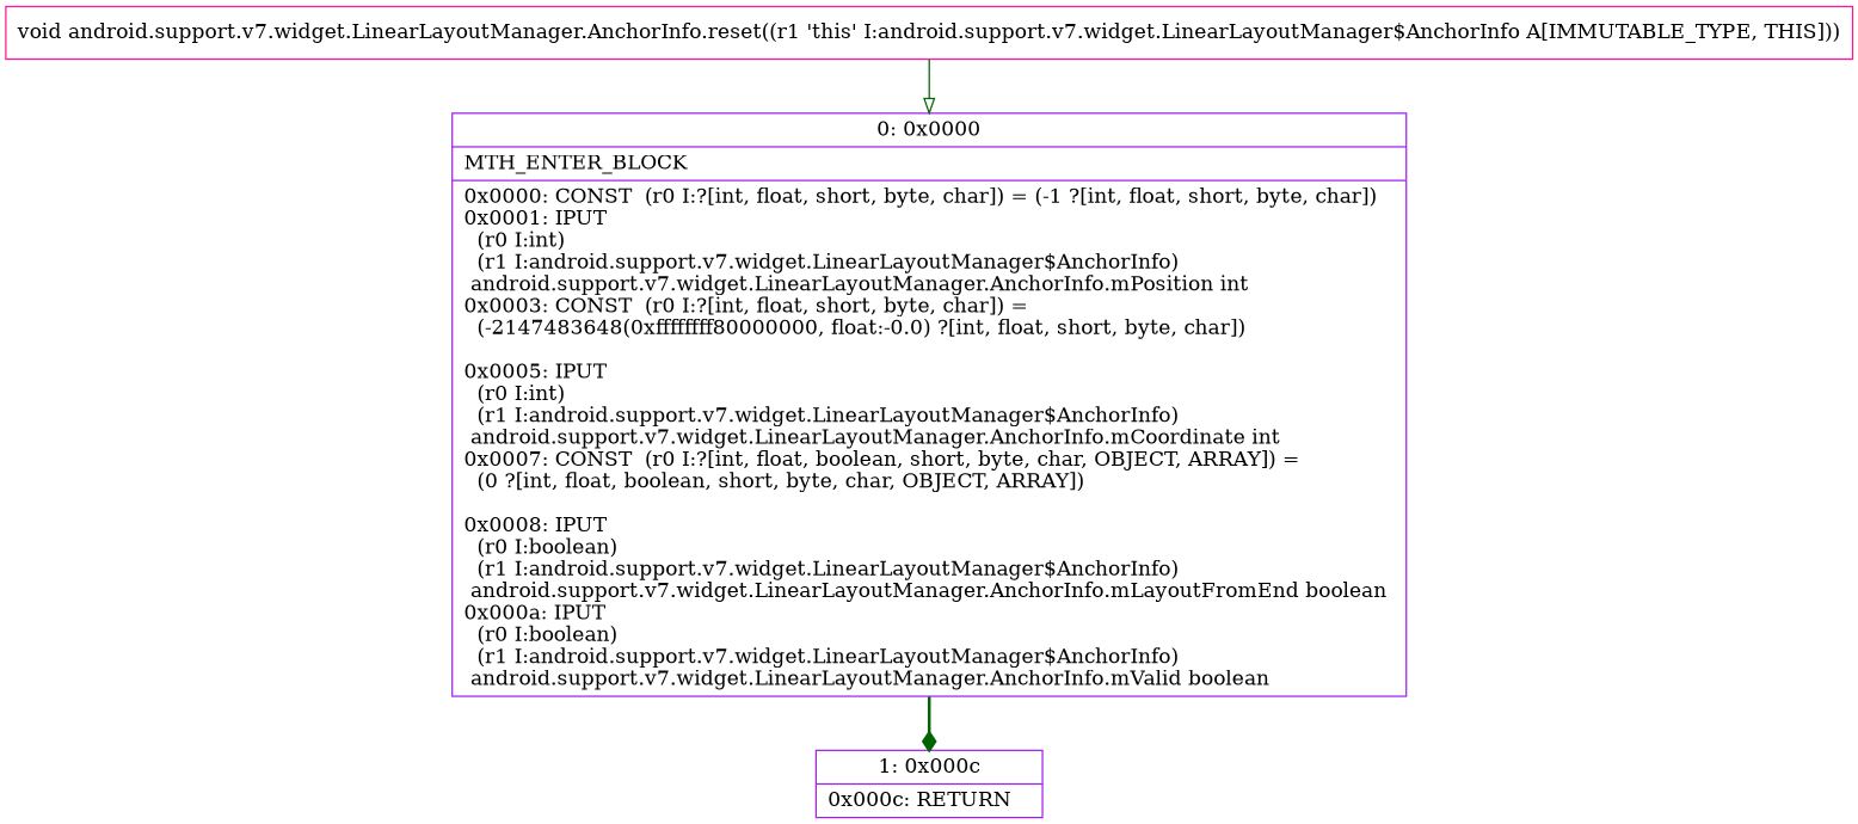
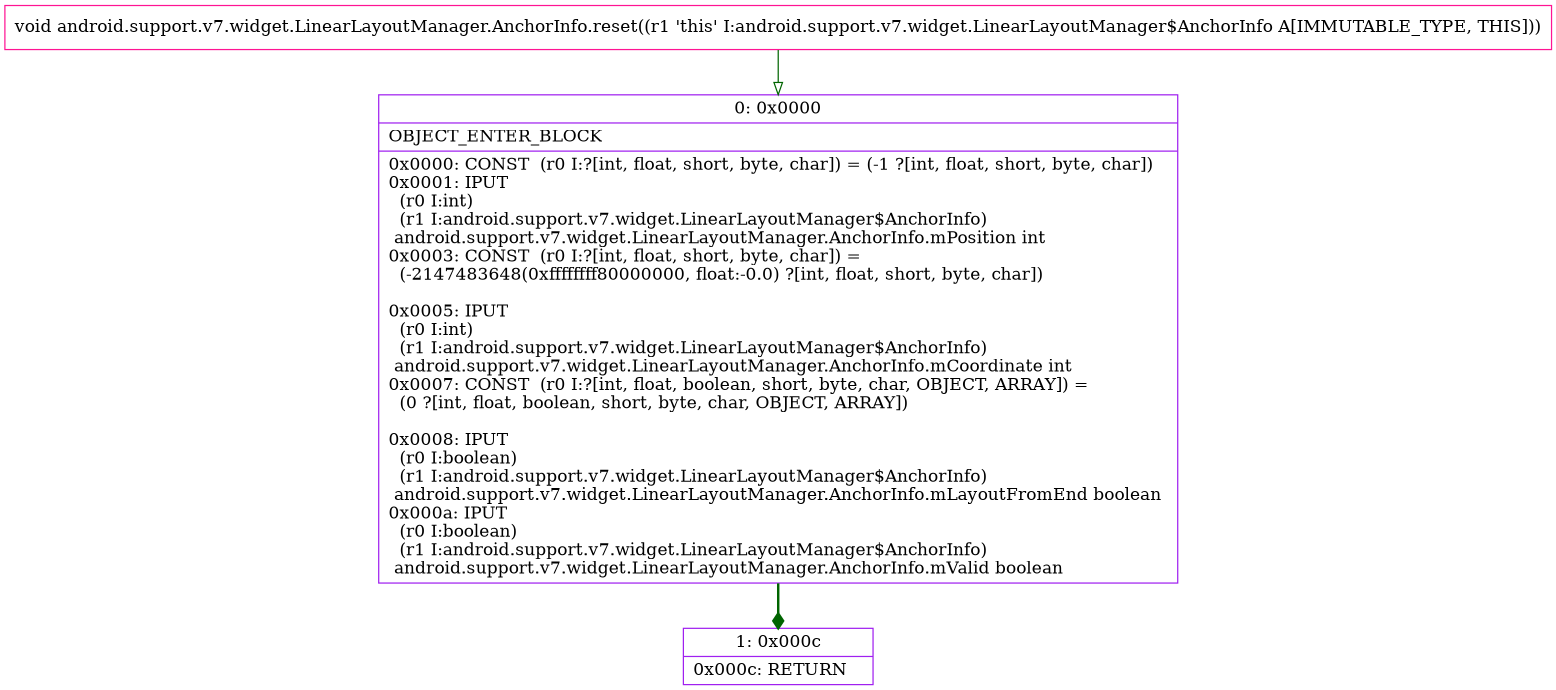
  digraph {
    node [shape=record color=purple]
    edge [color=darkgreen]
-   n1 [label="{0\:\ 0x0000|MTH_ENTER_BLOCK\l|0x0000: CONST  (r0 I:?[int, float, short, byte, char]) = (\-1 ?[int, float, short, byte, char]) \l0x0001: IPUT  \l  (r0 I:int)\l  (r1 I:android.support.v7.widget.LinearLayoutManager$AnchorInfo)\l android.support.v7.widget.LinearLayoutManager.AnchorInfo.mPosition int \l0x0003: CONST  (r0 I:?[int, float, short, byte, char]) = \l  (\-2147483648(0xffffffff80000000, float:\-0.0) ?[int, float, short, byte, char])\l \l0x0005: IPUT  \l  (r0 I:int)\l  (r1 I:android.support.v7.widget.LinearLayoutManager$AnchorInfo)\l android.support.v7.widget.LinearLayoutManager.AnchorInfo.mCoordinate int \l0x0007: CONST  (r0 I:?[int, float, boolean, short, byte, char, OBJECT, ARRAY]) = \l  (0 ?[int, float, boolean, short, byte, char, OBJECT, ARRAY])\l \l0x0008: IPUT  \l  (r0 I:boolean)\l  (r1 I:android.support.v7.widget.LinearLayoutManager$AnchorInfo)\l android.support.v7.widget.LinearLayoutManager.AnchorInfo.mLayoutFromEnd boolean \l0x000a: IPUT  \l  (r0 I:boolean)\l  (r1 I:android.support.v7.widget.LinearLayoutManager$AnchorInfo)\l android.support.v7.widget.LinearLayoutManager.AnchorInfo.mValid boolean \l}"]
+   n1 [label="{0\:\ 0x0000|OBJECT_ENTER_BLOCK\l|0x0000: CONST  (r0 I:?[int, float, short, byte, char]) = (\-1 ?[int, float, short, byte, char]) \l0x0001: IPUT  \l  (r0 I:int)\l  (r1 I:android.support.v7.widget.LinearLayoutManager$AnchorInfo)\l android.support.v7.widget.LinearLayoutManager.AnchorInfo.mPosition int \l0x0003: CONST  (r0 I:?[int, float, short, byte, char]) = \l  (\-2147483648(0xffffffff80000000, float:\-0.0) ?[int, float, short, byte, char])\l \l0x0005: IPUT  \l  (r0 I:int)\l  (r1 I:android.support.v7.widget.LinearLayoutManager$AnchorInfo)\l android.support.v7.widget.LinearLayoutManager.AnchorInfo.mCoordinate int \l0x0007: CONST  (r0 I:?[int, float, boolean, short, byte, char, OBJECT, ARRAY]) = \l  (0 ?[int, float, boolean, short, byte, char, OBJECT, ARRAY])\l \l0x0008: IPUT  \l  (r0 I:boolean)\l  (r1 I:android.support.v7.widget.LinearLayoutManager$AnchorInfo)\l android.support.v7.widget.LinearLayoutManager.AnchorInfo.mLayoutFromEnd boolean \l0x000a: IPUT  \l  (r0 I:boolean)\l  (r1 I:android.support.v7.widget.LinearLayoutManager$AnchorInfo)\l android.support.v7.widget.LinearLayoutManager.AnchorInfo.mValid boolean \l}"]
    n2 [label="{1\:\ 0x000c|0x000c: RETURN   \l}"]
    n3 [label="{void android.support.v7.widget.LinearLayoutManager.AnchorInfo.reset((r1 'this' I:android.support.v7.widget.LinearLayoutManager$AnchorInfo A[IMMUTABLE_TYPE, THIS])) }" color=deeppink]
    n1 -> n2 [style=bold arrowhead=diamond]
    n3 -> n1 [style=solid arrowhead=onormal]
  }
